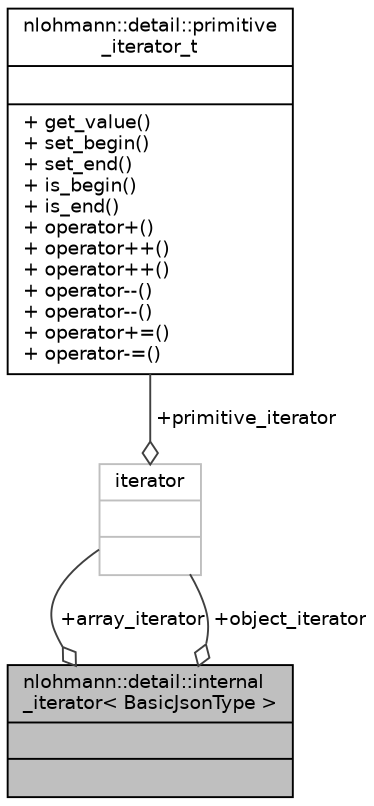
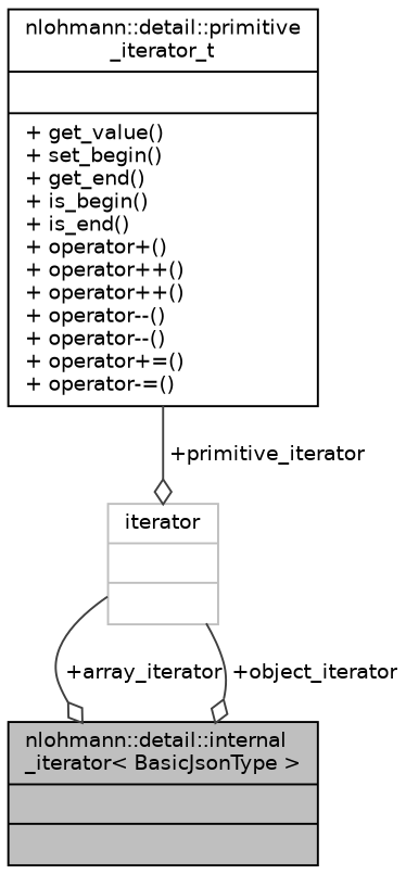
  digraph {
    node [color=black fontname=Helvetica fontsize=10 shape=record]
    edge [arrowhead=odiamond color=grey25 fontname=Helvetica fontsize=10 labelfontname=Helvetica labelfontsize=10 style=solid]
    n1 [fillcolor=grey75 fontcolor=black height=0.2 label="{nlohmann::detail::internal\l_iterator\< BasicJsonType \>\n||}" style=filled width=0.4]
    n2 [color=grey75 height=0.2 label="{iterator\n||}" width=0.4]
-   n3 [height=0.2 label="{nlohmann::detail::primitive\l_iterator_t\n||+ get_value()\l+ set_begin()\l+ set_end()\l+ is_begin()\l+ is_end()\l+ operator+()\l+ operator++()\l+ operator++()\l+ operator--()\l+ operator--()\l+ operator+=()\l+ operator-=()\l}" width=0.4]
+   n3 [height=0.2 label="{nlohmann::detail::primitive\l_iterator_t\n||+ get_value()\l+ set_begin()\l+ get_end()\l+ is_begin()\l+ is_end()\l+ operator+()\l+ operator++()\l+ operator++()\l+ operator--()\l+ operator--()\l+ operator+=()\l+ operator-=()\l}" width=0.4]
    n2 -> n1 [label=" +array_iterator"]
    n2 -> n1 [label=" +object_iterator"]
    n3 -> n2 [label=" +primitive_iterator"]
  }
